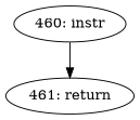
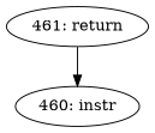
  digraph {
    n1 [label="460: instr"]
    n2 [label="461: return"]
-   n1 -> n2
+   n2 -> n1
  }
